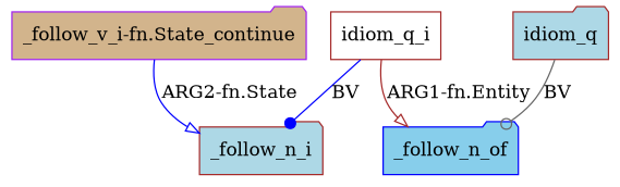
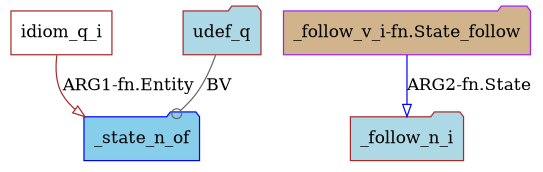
  digraph {
    node [color=brown fillcolor=lightblue shape=folder style=filled]
    edge [arrowhead=onormal color=blue]
    idiom_q_i [fillcolor=white shape=box]
    n2 [label=_follow_n_i]
-   _state_n_of [color=blue fillcolor=skyblue label=_follow_n_of]
-   "_follow_v_i-fn.State_continue" [color=purple fillcolor=tan]
-   udef_q [label=idiom_q]
-   idiom_q_i -> n2 [arrowhead=dot label=BV]
+   _state_n_of [color=blue fillcolor=skyblue]
+   "_follow_v_i-fn.State_continue" [color=purple fillcolor=tan label="_follow_v_i-fn.State_follow"]
+   udef_q
    idiom_q_i -> _state_n_of [color=brown label="ARG1-fn.Entity"]
    "_follow_v_i-fn.State_continue" -> n2 [label="ARG2-fn.State"]
    udef_q -> _state_n_of [arrowhead=odot color=gray40 label=BV]
  }
